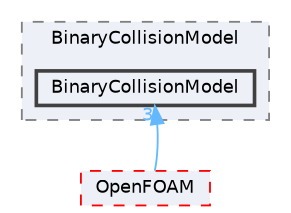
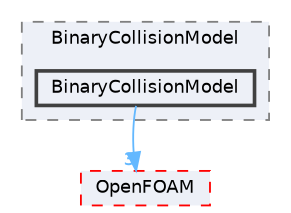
  digraph {
    compound=true
    node [fillcolor="#edf0f7" fontname=Helvetica fontsize=10 shape=box]
    n1 [color=grey25 height=0.2 label=BinaryCollisionModel style="filled,bold" width=0.4]
    n2 [color=red height=0.2 label=OpenFOAM style="filled,dashed" width=0.4]
    subgraph cluster_1 {
      bgcolor="#edf0f7"
      fontname=Helvetica
      fontsize=10
      label=BinaryCollisionModel
      pencolor=grey50
      style="filled,dashed"
      n1
    }
-   n2 -> n1 [color=steelblue1 fontcolor=steelblue1 fontname=Helvetica fontsize=10 headlabel=3 labeldistance=1.5 labelfontname=Helvetica labelfontsize=10]
+   n1 -> n2 [color=steelblue1 fontcolor=steelblue1 fontname=Helvetica fontsize=10 headlabel=3 labeldistance=1.5 labelfontname=Helvetica labelfontsize=10]
  }
